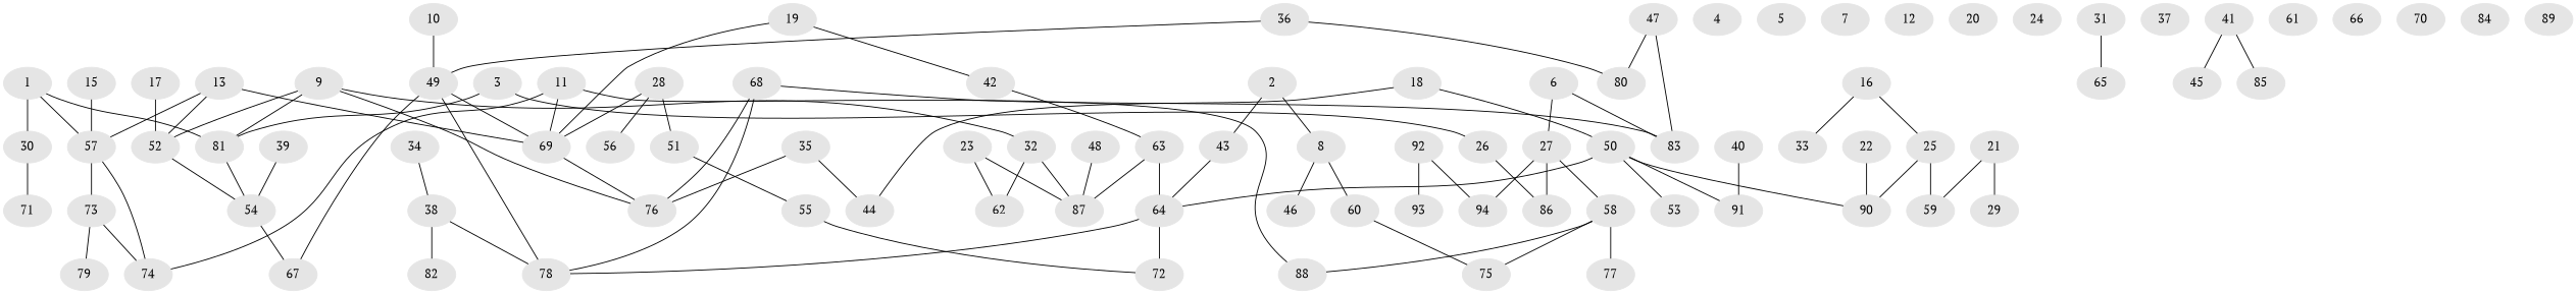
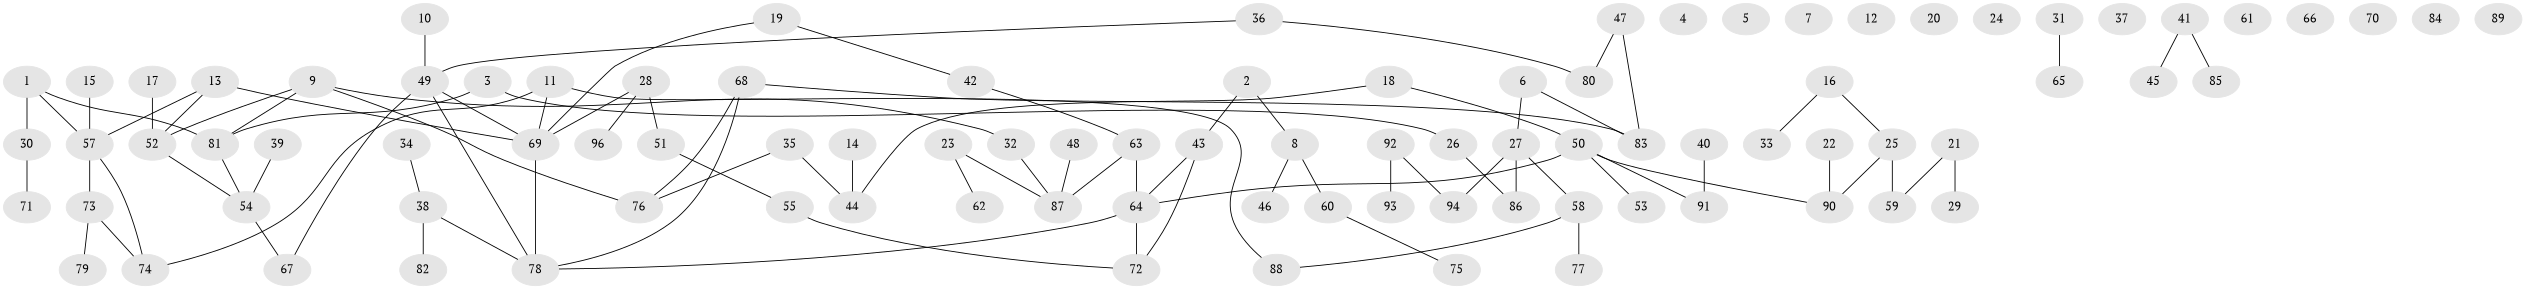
  graph {
    fontname="PT Serif"
    node [color=gray90 fontname="PT Serif" style=filled]
    edge [fontname="PT Serif"]
    1
    30
    57
    81
    71
    73
    74
    54
    2
    8
    43
    46
    60
    64
    72
    3
    26
    86
    4
    5
    6
    27
    83
    58
    94
    7
    75
    9
    32
    52
    76
    62
    87
    10
    49
    69
    78
    67
    11
    88
    79
    12
    13
+   14
    44
    15
    16
    25
    33
    59
    90
    17
    18
    50
    91
    53
    19
    42
    63
    20
    21
    29
    22
    23
    24
    77
    28
    51
-   56
+   56 [label=96]
    55
    31
    65
    34
    38
    82
    35
    36
    80
    37
    39
    40
    41
    45
    85
    47
    48
    61
    66
    68
    70
    84
    89
    92
    93
    1 -- 30
    1 -- 57
    1 -- 81
    30 -- 71
    57 -- 73
    57 -- 74
    81 -- 54
    73 -- 74
    73 -- 79
    54 -- 67
    2 -- 8
    2 -- 43
    8 -- 46
    8 -- 60
    43 -- 64
+   43 -- 72
    60 -- 75
    64 -- 72
    64 -- 78
    3 -- 81
    3 -- 26
    26 -- 86
    6 -- 27
    6 -- 83
    27 -- 86
    27 -- 58
    27 -- 94
-   58 -- 75
    58 -- 88
    58 -- 77
    9 -- 81
    9 -- 32
    9 -- 52
    9 -- 76
-   32 -- 62
    32 -- 87
    52 -- 54
    10 -- 49
    49 -- 69
    49 -- 78
    49 -- 67
-   69 -- 76
+   69 -- 78
    11 -- 74
    11 -- 69
    11 -- 88
    13 -- 57
    13 -- 52
    13 -- 69
+   14 -- 44
    15 -- 57
    16 -- 25
    16 -- 33
    25 -- 59
    25 -- 90
    17 -- 52
    18 -- 44
    18 -- 50
    50 -- 64
    50 -- 90
    50 -- 91
    50 -- 53
    19 -- 69
    19 -- 42
    42 -- 63
    63 -- 64
    63 -- 87
    21 -- 59
    21 -- 29
    22 -- 90
    23 -- 62
    23 -- 87
    28 -- 69
    28 -- 51
    28 -- 56
    51 -- 55
    55 -- 72
    31 -- 65
    34 -- 38
    38 -- 78
    38 -- 82
    35 -- 76
    35 -- 44
    36 -- 49
    36 -- 80
    39 -- 54
    40 -- 91
    41 -- 45
    41 -- 85
    47 -- 83
    47 -- 80
    48 -- 87
    68 -- 83
    68 -- 76
    68 -- 78
    92 -- 94
    92 -- 93
  }
